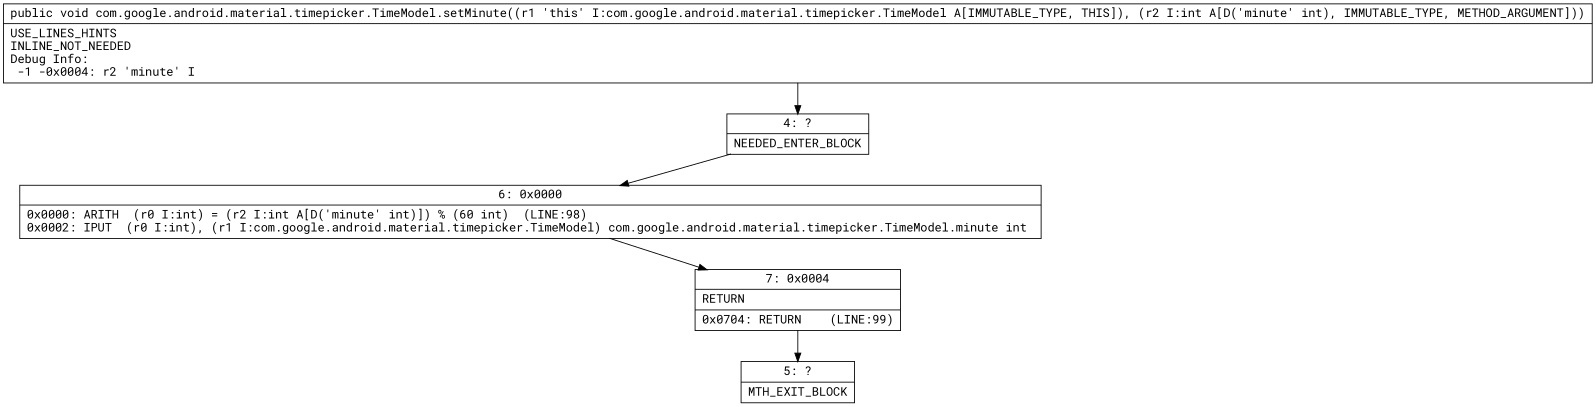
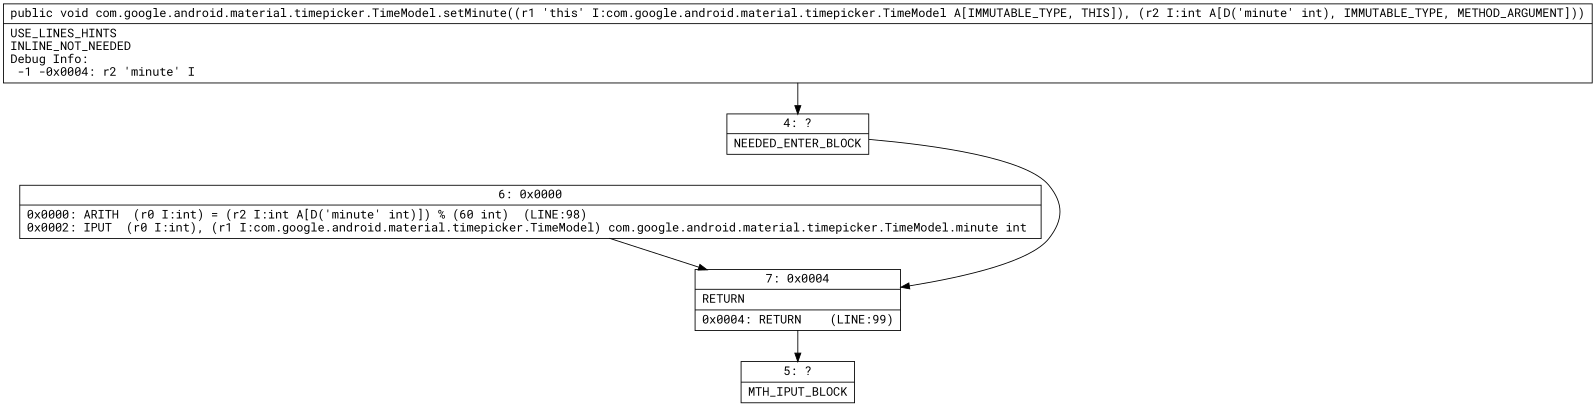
  digraph {
    fontname="Roboto Mono"
    node [fontname="Roboto Mono" shape=record]
    edge [fontname="Roboto Mono"]
    n1 [label="{4\:\ ?|NEEDED_ENTER_BLOCK\l}"]
    n2 [label="{6\:\ 0x0000|0x0000: ARITH  (r0 I:int) = (r2 I:int A[D('minute' int)]) % (60 int)  (LINE:98)\l0x0002: IPUT  (r0 I:int), (r1 I:com.google.android.material.timepicker.TimeModel) com.google.android.material.timepicker.TimeModel.minute int \l}"]
-   n3 [label="{7\:\ 0x0004|RETURN\l|0x0704: RETURN    (LINE:99)\l}"]
-   n4 [label="{5\:\ ?|MTH_EXIT_BLOCK\l}"]
+   n3 [label="{7\:\ 0x0004|RETURN\l|0x0004: RETURN    (LINE:99)\l}"]
+   n4 [label="{5\:\ ?|MTH_IPUT_BLOCK\l}"]
    n5 [label="{public void com.google.android.material.timepicker.TimeModel.setMinute((r1 'this' I:com.google.android.material.timepicker.TimeModel A[IMMUTABLE_TYPE, THIS]), (r2 I:int A[D('minute' int), IMMUTABLE_TYPE, METHOD_ARGUMENT]))  | USE_LINES_HINTS\lINLINE_NOT_NEEDED\lDebug Info:\l  \-1 \-0x0004: r2 'minute' I\l}"]
-   n1 -> n2
+   n1 -> n3
    n2 -> n3
    n3 -> n4
    n5 -> n1
  }
